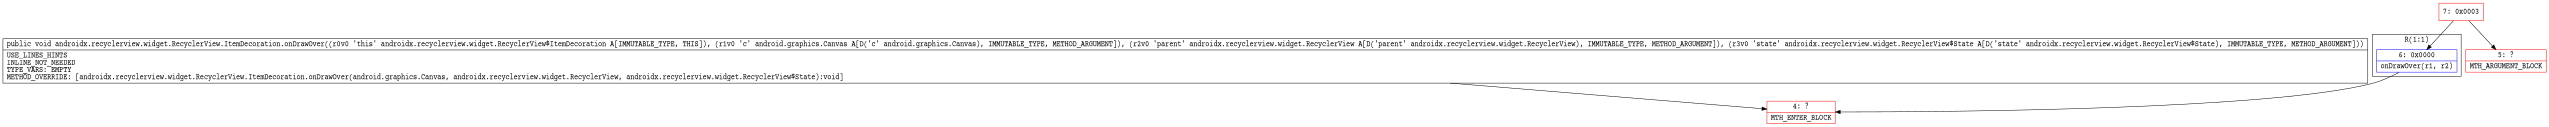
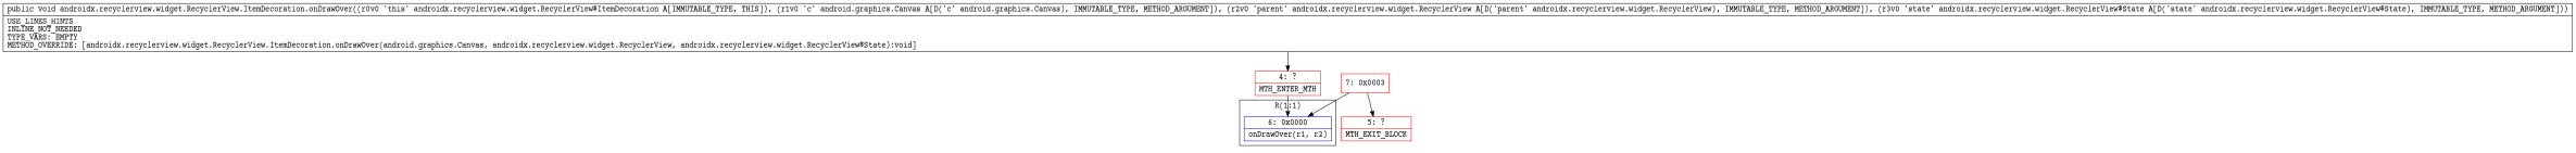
  digraph {
    fontname="Courier Prime"
    node [color=red fontname="Courier Prime" shape=record]
    edge [fontname="Courier Prime"]
    n1 [color=blue label="{6\:\ 0x0000|onDrawOver(r1, r2)\l}"]
    n2 [label="{7\:\ 0x0003}"]
-   n3 [label="{5\:\ ?|MTH_ARGUMENT_BLOCK\l}"]
-   n4 [label="{4\:\ ?|MTH_ENTER_BLOCK\l}"]
+   n3 [label="{5\:\ ?|MTH_EXIT_BLOCK\l}"]
+   n4 [label="{4\:\ ?|MTH_ENTER_MTH\l}"]
    n5 [label="{public void androidx.recyclerview.widget.RecyclerView.ItemDecoration.onDrawOver((r0v0 'this' androidx.recyclerview.widget.RecyclerView$ItemDecoration A[IMMUTABLE_TYPE, THIS]), (r1v0 'c' android.graphics.Canvas A[D('c' android.graphics.Canvas), IMMUTABLE_TYPE, METHOD_ARGUMENT]), (r2v0 'parent' androidx.recyclerview.widget.RecyclerView A[D('parent' androidx.recyclerview.widget.RecyclerView), IMMUTABLE_TYPE, METHOD_ARGUMENT]), (r3v0 'state' androidx.recyclerview.widget.RecyclerView$State A[D('state' androidx.recyclerview.widget.RecyclerView$State), IMMUTABLE_TYPE, METHOD_ARGUMENT]))  | USE_LINES_HINTS\lINLINE_NOT_NEEDED\lTYPE_VARS: EMPTY\lMETHOD_OVERRIDE: [androidx.recyclerview.widget.RecyclerView.ItemDecoration.onDrawOver(android.graphics.Canvas, androidx.recyclerview.widget.RecyclerView, androidx.recyclerview.widget.RecyclerView$State):void]\l}" color=""]
    subgraph cluster_1 {
      label="R(1:1)"
      n1
    }
    n2 -> n1
    n2 -> n3
-   n1 -> n4
+   n4 -> n1
    n5 -> n4
  }
